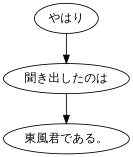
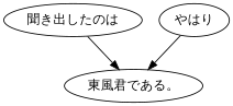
  digraph {
    fontname=Roboto
    node [fontname=Roboto]
    edge [fontname=Roboto]
    n1 [label="聞き出したのは"]
    n2 [label="東風君である。"]
    n3 [label="やはり"]
    n1 -> n2
-   n3 -> n1
+   n3 -> n2
  }
